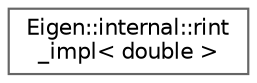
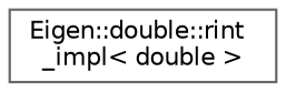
  digraph {
    rankdir=LR
-   n1 [color=grey40 fillcolor=white fontname=Helvetica fontsize=10 height=0.2 label="Eigen::internal::rint\l_impl\< double \>" shape=box style=filled width=0.4]
+   n1 [color=grey40 fillcolor=white fontname=Helvetica fontsize=10 height=0.2 label="Eigen::double::rint\l_impl\< double \>" shape=box style=filled width=0.4]
  }
